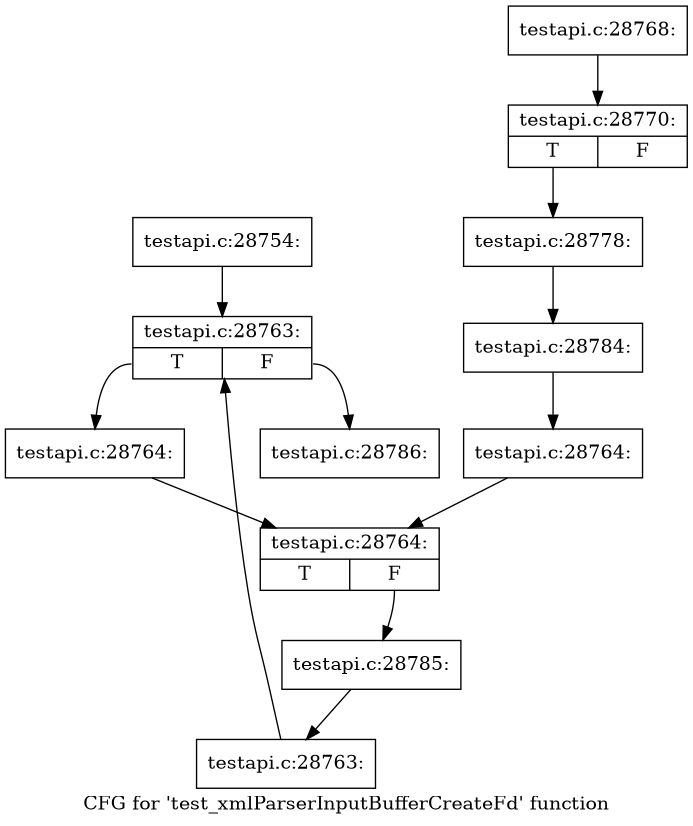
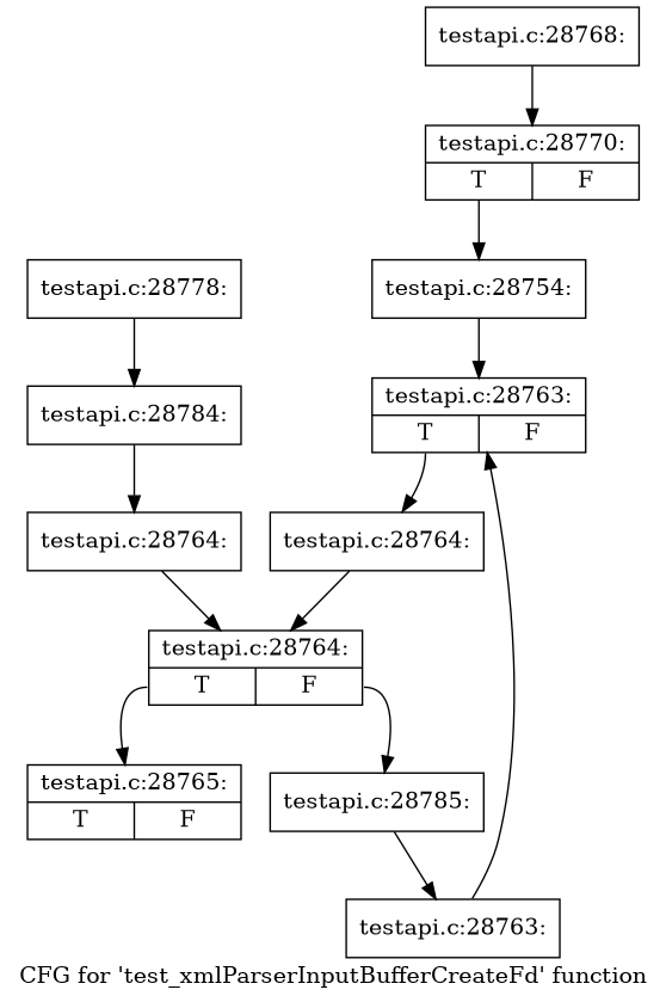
  digraph {
    label="CFG for 'test_xmlParserInputBufferCreateFd' function"
    node [shape=record]
    n1 [label="{testapi.c:28754:}"]
    n2 [label="{testapi.c:28763:|{<s0>T|<s1>F}}"]
    n3 [label="{testapi.c:28764:}"]
-   n4 [label="{testapi.c:28786:}"]
    n5 [label="{testapi.c:28764:|{<s0>T|<s1>F}}"]
+   n6 [label="{testapi.c:28765:|{<s0>T|<s1>F}}"]
    n7 [label="{testapi.c:28785:}"]
    n8 [label="{testapi.c:28763:}"]
    n9 [label="{testapi.c:28768:}"]
    n10 [label="{testapi.c:28770:|{<s0>T|<s1>F}}"]
    n11 [label="{testapi.c:28778:}"]
    n12 [label="{testapi.c:28784:}"]
    n13 [label="{testapi.c:28764:}"]
    n1 -> n2
    n2 -> n3 [tailport=s0]
-   n2 -> n4 [tailport=s1]
    n3 -> n5
+   n5 -> n6 [tailport=s0]
    n5 -> n7 [tailport=s1]
    n7 -> n8
    n8 -> n2
    n9 -> n10
-   n10 -> n11 [tailport=s0]
+   n10 -> n1 [tailport=s0]
    n11 -> n12
    n12 -> n13
    n13 -> n5
  }
